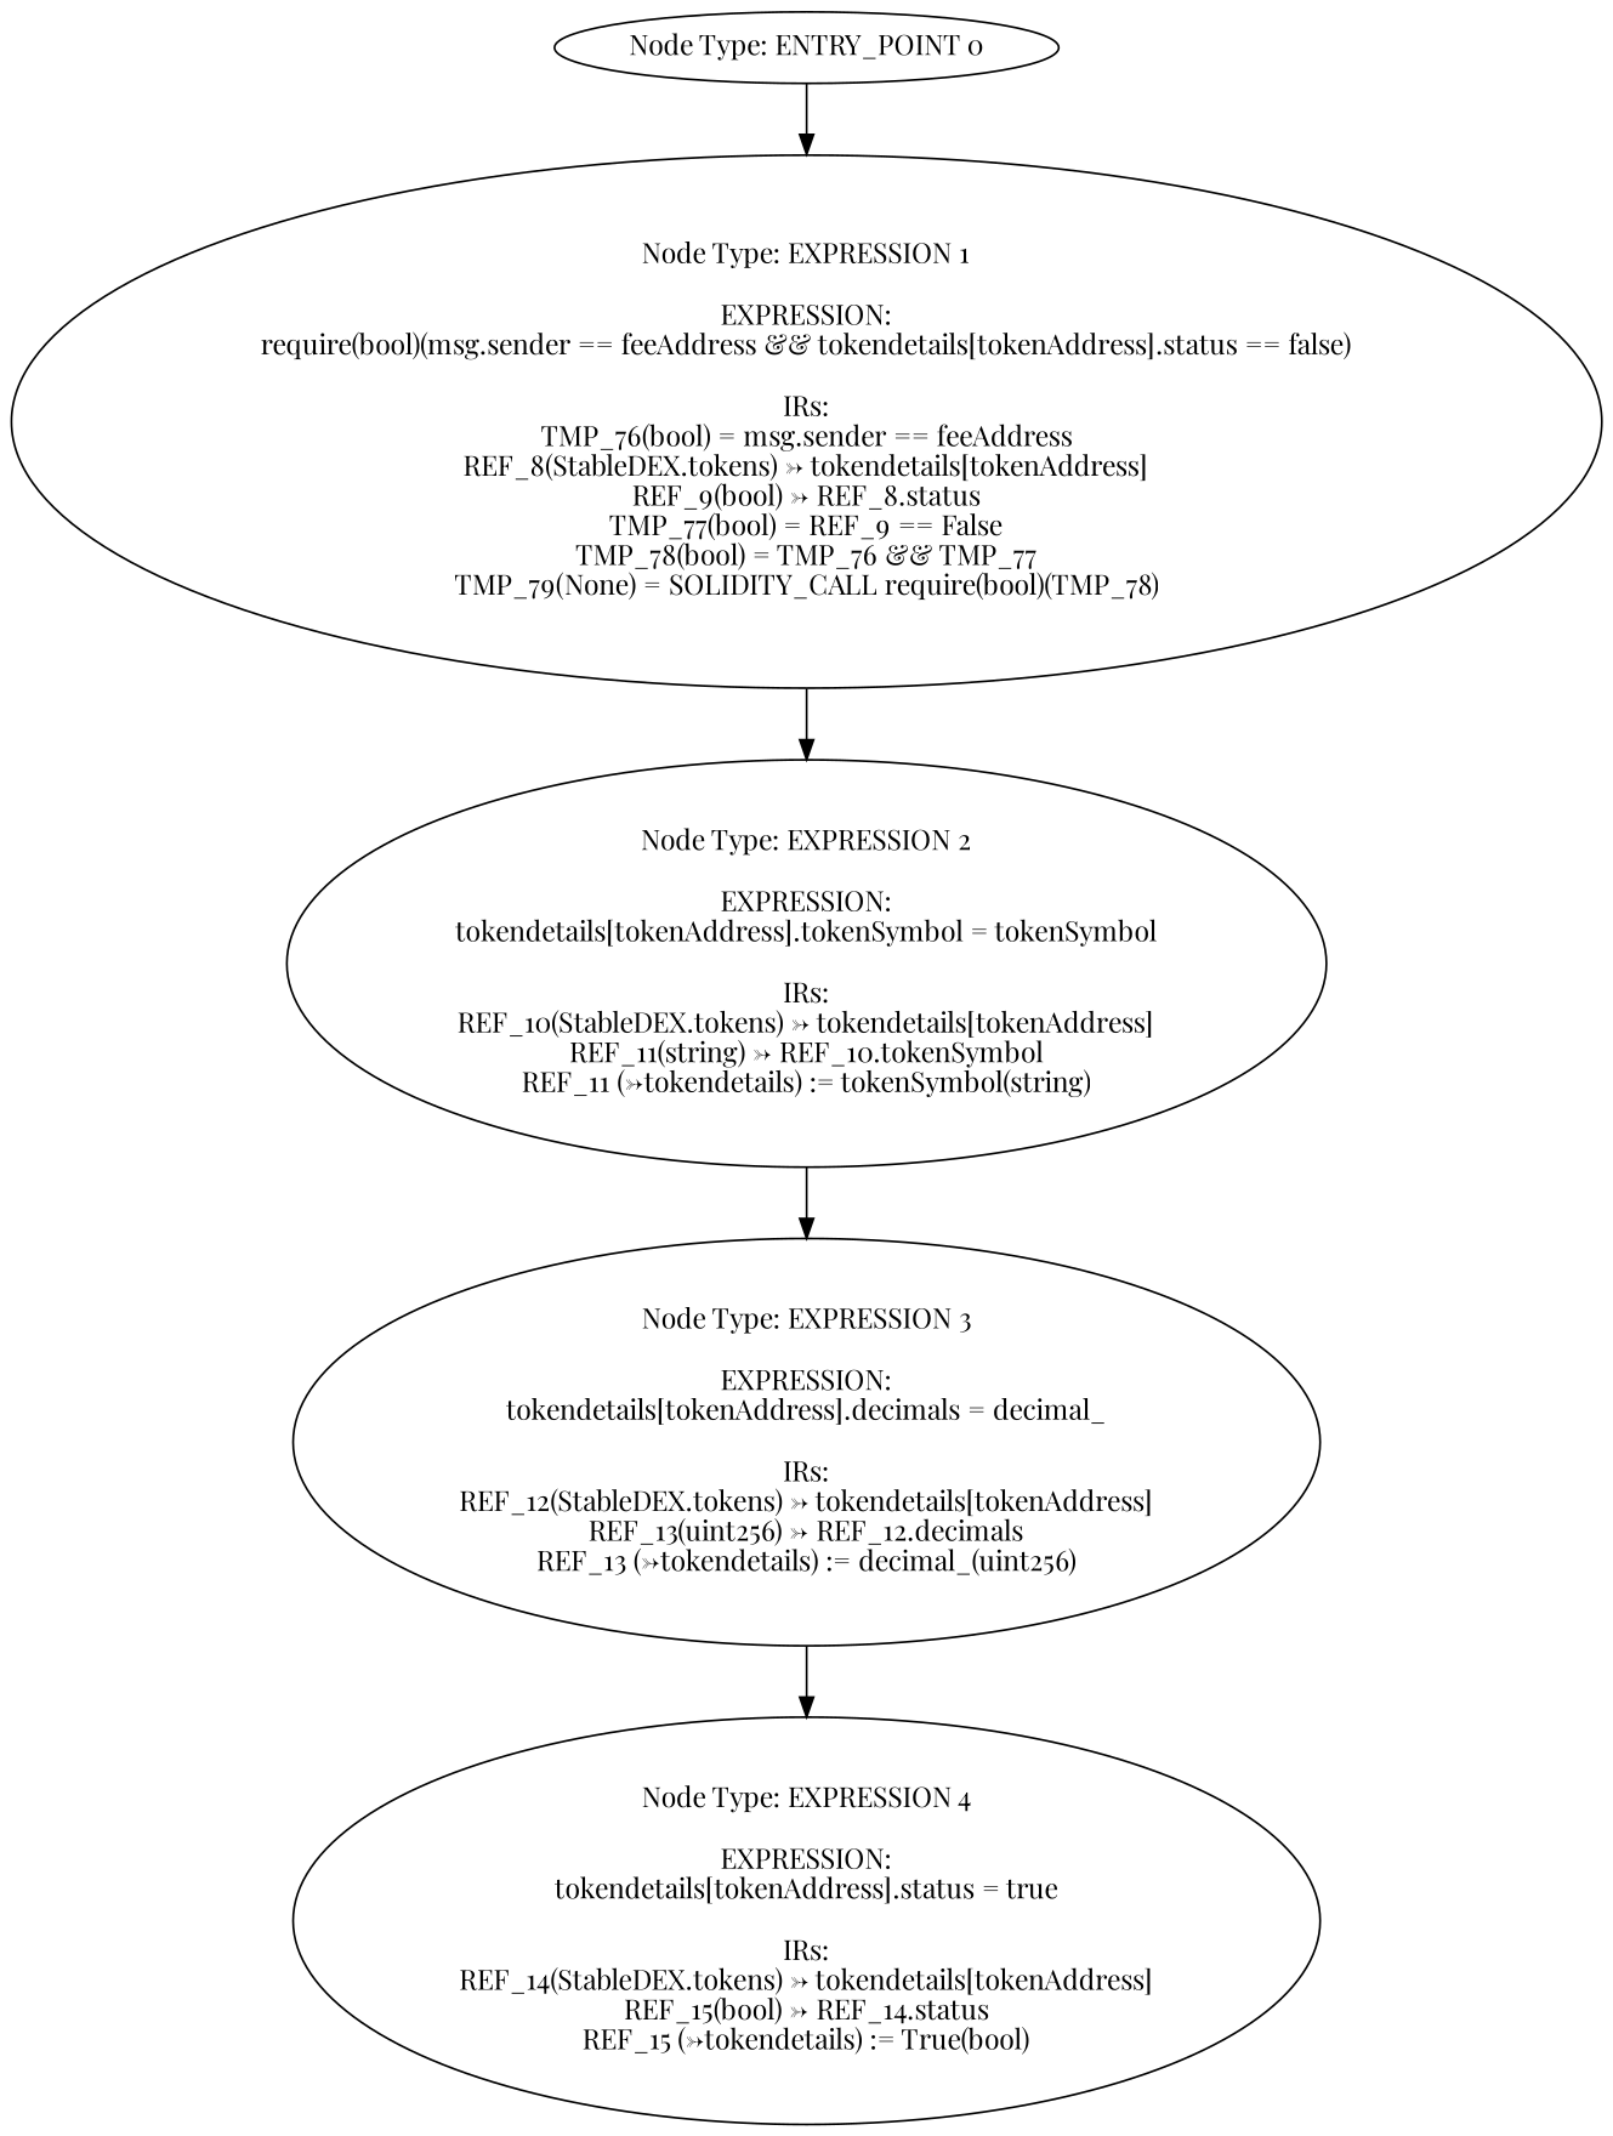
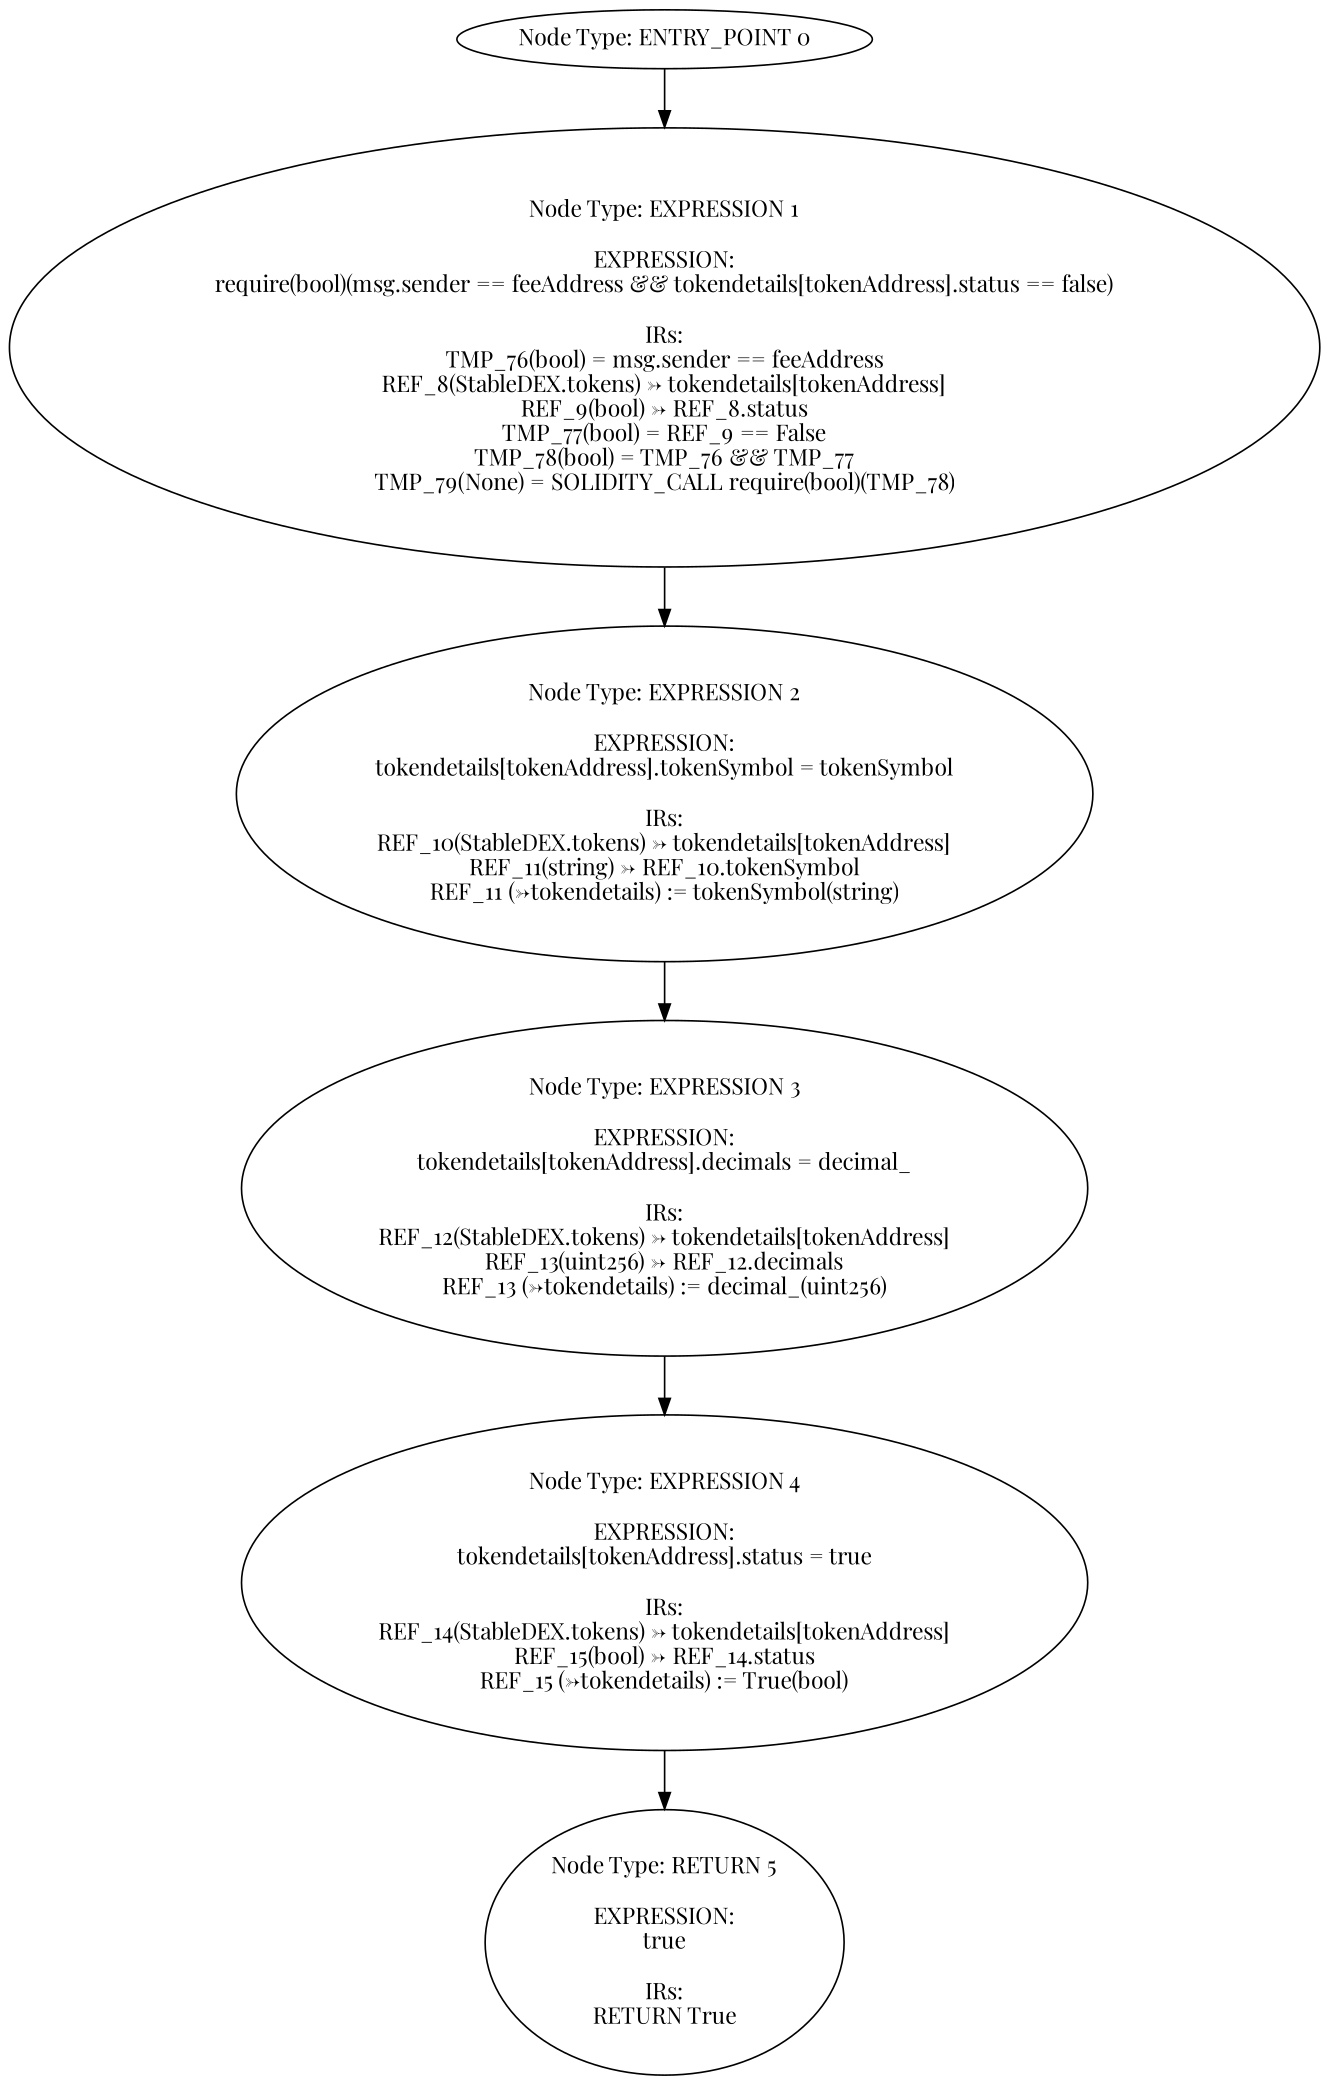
  digraph {
    fontname="Playfair Display"
    node [fontname="Playfair Display"]
    edge [fontname="Playfair Display"]
    n1 [label="Node Type: ENTRY_POINT 0\n"]
    n2 [label="Node Type: EXPRESSION 1\n\nEXPRESSION:\nrequire(bool)(msg.sender == feeAddress && tokendetails[tokenAddress].status == false)\n\nIRs:\nTMP_76(bool) = msg.sender == feeAddress\nREF_8(StableDEX.tokens) -> tokendetails[tokenAddress]\nREF_9(bool) -> REF_8.status\nTMP_77(bool) = REF_9 == False\nTMP_78(bool) = TMP_76 && TMP_77\nTMP_79(None) = SOLIDITY_CALL require(bool)(TMP_78)"]
    n3 [label="Node Type: EXPRESSION 2\n\nEXPRESSION:\ntokendetails[tokenAddress].tokenSymbol = tokenSymbol\n\nIRs:\nREF_10(StableDEX.tokens) -> tokendetails[tokenAddress]\nREF_11(string) -> REF_10.tokenSymbol\nREF_11 (->tokendetails) := tokenSymbol(string)"]
    n4 [label="Node Type: EXPRESSION 3\n\nEXPRESSION:\ntokendetails[tokenAddress].decimals = decimal_\n\nIRs:\nREF_12(StableDEX.tokens) -> tokendetails[tokenAddress]\nREF_13(uint256) -> REF_12.decimals\nREF_13 (->tokendetails) := decimal_(uint256)"]
    n5 [label="Node Type: EXPRESSION 4\n\nEXPRESSION:\ntokendetails[tokenAddress].status = true\n\nIRs:\nREF_14(StableDEX.tokens) -> tokendetails[tokenAddress]\nREF_15(bool) -> REF_14.status\nREF_15 (->tokendetails) := True(bool)"]
+   n6 [label="Node Type: RETURN 5\n\nEXPRESSION:\ntrue\n\nIRs:\nRETURN True"]
    n1 -> n2
    n2 -> n3
    n3 -> n4
    n4 -> n5
+   n5 -> n6
  }
